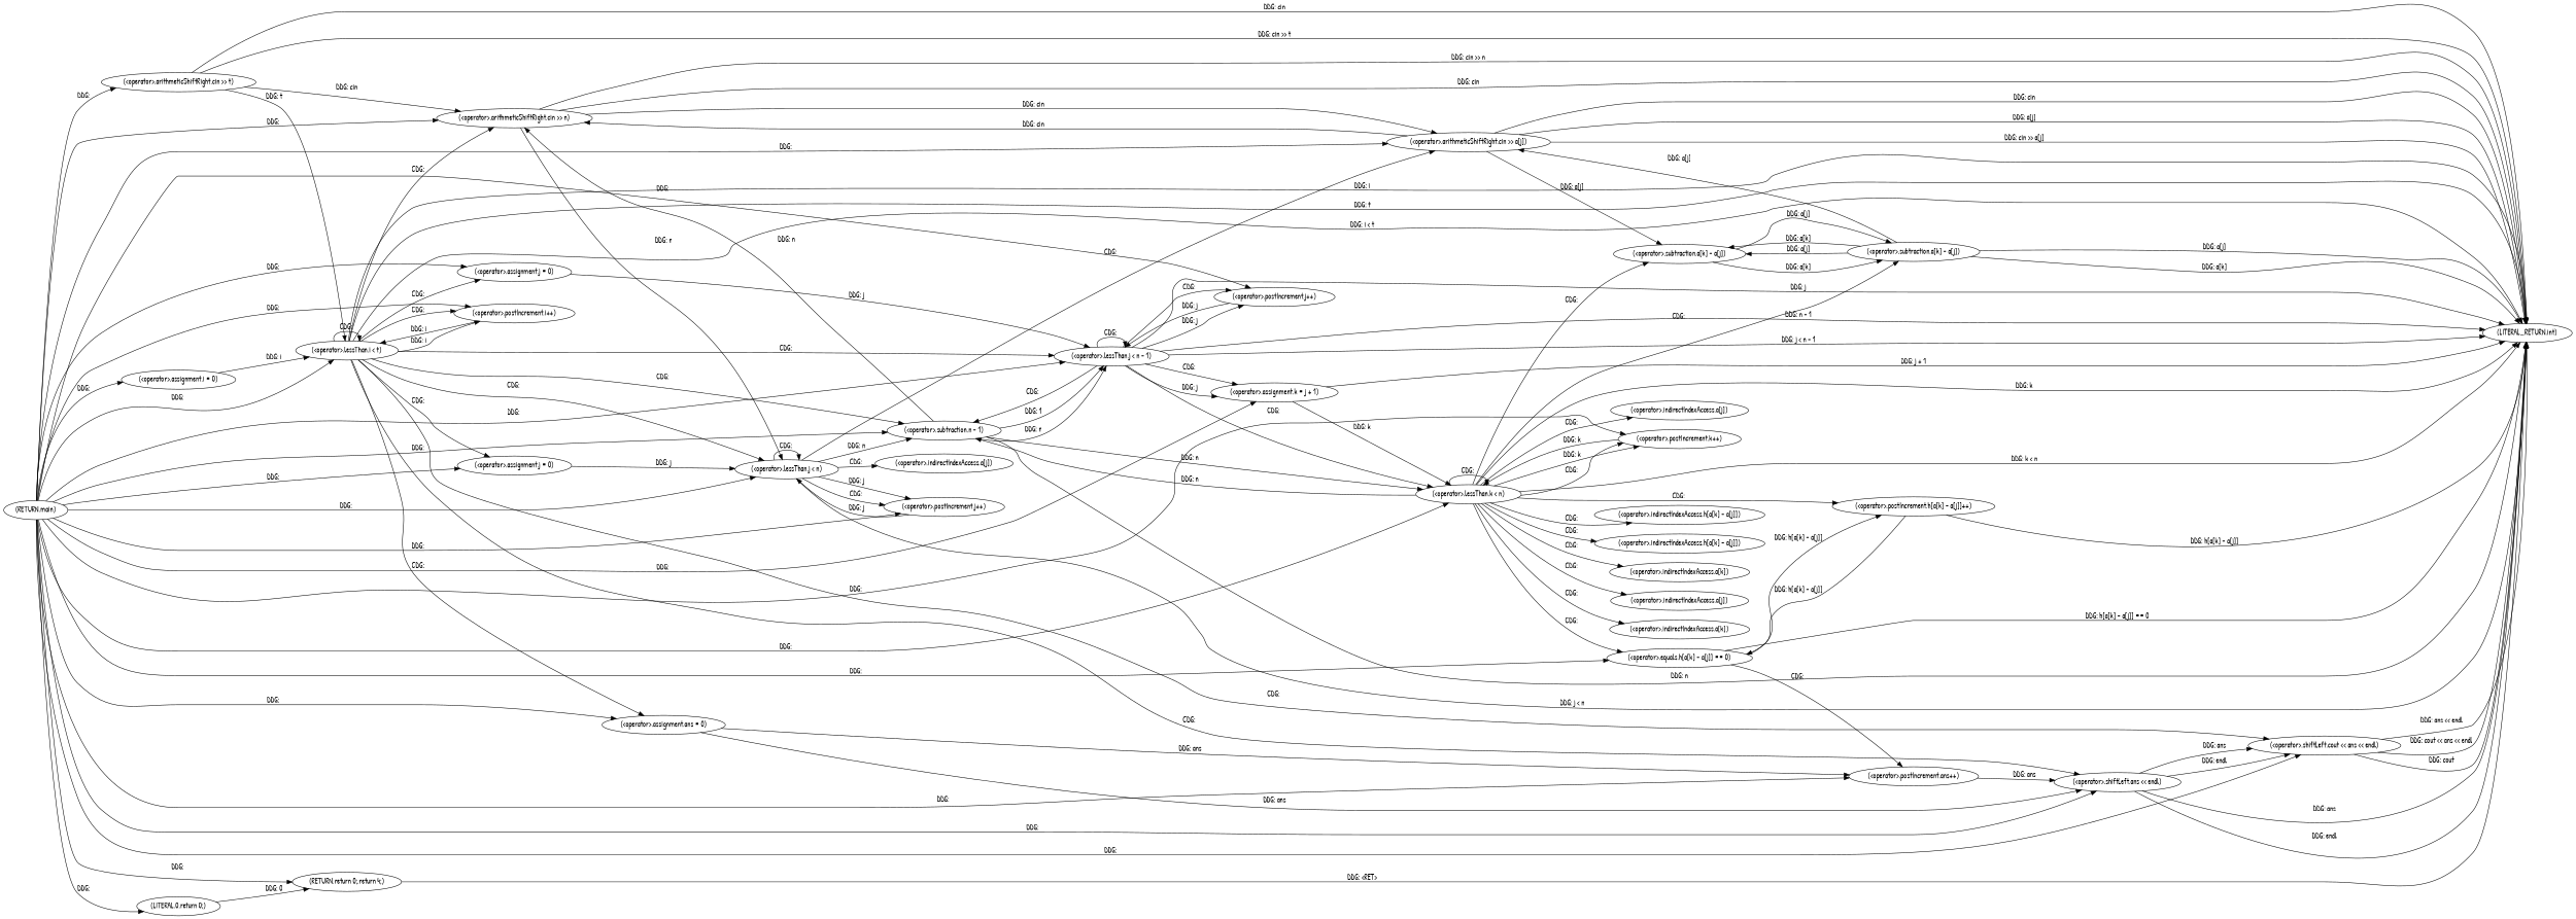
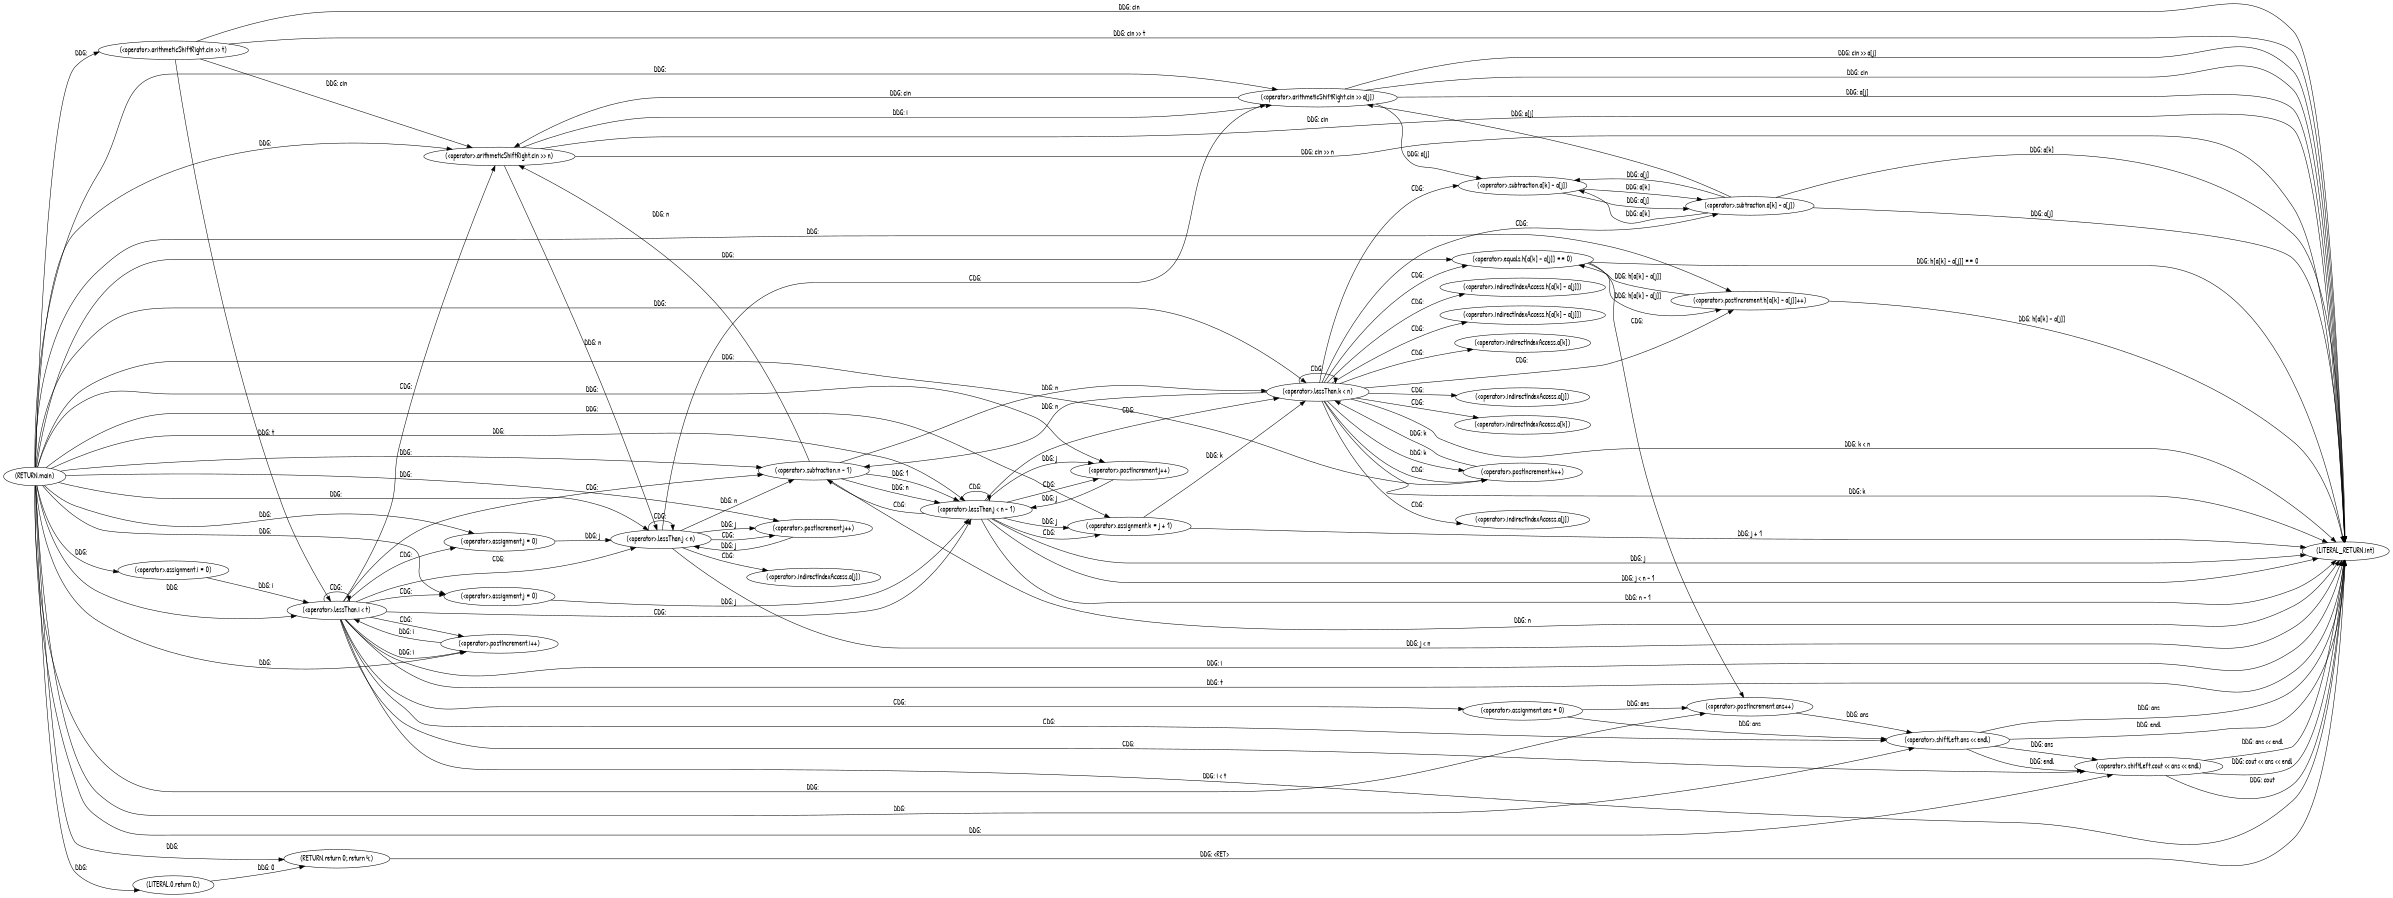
  digraph {
    fontname="Patrick Hand"
    rankdir=LR
    node [fontname="Patrick Hand"]
    edge [fontname="Patrick Hand"]
    n1 [label="(RETURN,main)"]
    n2 [label="(<operator>.arithmeticShiftRight,cin >> t)"]
    n3 [label="(RETURN,return 0;,return 4;)"]
    n4 [label="(<operator>.assignment,i = 0)"]
    n5 [label="(<operator>.lessThan,i < t)"]
    n6 [label="(<operator>.postIncrement,i++)"]
    n7 [label="(LITERAL,0,return 0;)"]
    n8 [label="(<operator>.arithmeticShiftRight,cin >> n)"]
    n9 [label="(<operator>.assignment,ans = 0)"]
    n10 [label="(<operator>.shiftLeft,cout << ans << endl)"]
    n11 [label="(<operator>.assignment,j = 0)"]
    n12 [label="(<operator>.lessThan,j < n)"]
    n13 [label="(<operator>.postIncrement,j++)"]
    n14 [label="(<operator>.arithmeticShiftRight,cin >> a[j])"]
    n15 [label="(<operator>.assignment,j = 0)"]
    n16 [label="(<operator>.lessThan,j < n - 1)"]
    n17 [label="(<operator>.postIncrement,j++)"]
    n18 [label="(<operator>.shiftLeft,ans << endl)"]
    n19 [label="(<operator>.subtraction,n - 1)"]
    n20 [label="(<operator>.assignment,k = j + 1)"]
    n21 [label="(<operator>.lessThan,k < n)"]
    n22 [label="(<operator>.postIncrement,k++)"]
    n23 [label="(<operator>.equals,h[a[k] - a[j]] == 0)"]
    n24 [label="(<operator>.postIncrement,ans++)"]
    n25 [label="(LITERAL_RETURN,int)"]
    n26 [label="(<operator>.indirectIndexAccess,a[j])"]
    n27 [label="(<operator>.subtraction,a[k] - a[j])"]
    n28 [label="(<operator>.postIncrement,h[a[k] - a[j]]++)"]
    n29 [label="(<operator>.subtraction,a[k] - a[j])"]
    n30 [label="(<operator>.indirectIndexAccess,h[a[k] - a[j]])"]
    n31 [label="(<operator>.indirectIndexAccess,h[a[k] - a[j]])"]
    n32 [label="(<operator>.indirectIndexAccess,a[k])"]
    n33 [label="(<operator>.indirectIndexAccess,a[j])"]
    n34 [label="(<operator>.indirectIndexAccess,a[k])"]
    n35 [label="(<operator>.indirectIndexAccess,a[j])"]
    n1 -> n2 [label="DDG: "]
    n1 -> n3 [label="DDG: "]
    n1 -> n4 [label="DDG: "]
    n1 -> n5 [label="DDG: "]
    n1 -> n6 [label="DDG: "]
    n1 -> n7 [label="DDG: "]
    n1 -> n8 [label="DDG: "]
-   n1 -> n9 [label="DDG: "]
+   n1 -> n28 [label="DDG: "]
    n1 -> n10 [label="DDG: "]
    n1 -> n11 [label="DDG: "]
    n1 -> n12 [label="DDG: "]
    n1 -> n13 [label="DDG: "]
    n1 -> n14 [label="DDG: "]
    n1 -> n15 [label="DDG: "]
    n1 -> n16 [label="DDG: "]
    n1 -> n17 [label="DDG: "]
    n1 -> n18 [label="DDG: "]
    n1 -> n19 [label="DDG: "]
    n1 -> n20 [label="DDG: "]
    n1 -> n21 [label="DDG: "]
    n1 -> n22 [label="DDG: "]
    n1 -> n23 [label="DDG: "]
    n1 -> n24 [label="DDG: "]
    n2 -> n5 [label="DDG: t"]
    n2 -> n8 [label="DDG: cin"]
    n2 -> n25 [label="DDG: cin"]
    n2 -> n25 [label="DDG: cin >> t"]
    n3 -> n25 [label="DDG: <RET>"]
    n4 -> n5 [label="DDG: i"]
    n5 -> n5 [label="CDG: "]
    n5 -> n6 [label="DDG: i"]
    n5 -> n6 [label="CDG: "]
    n5 -> n8 [label="CDG: "]
    n5 -> n9 [label="CDG: "]
    n5 -> n10 [label="CDG: "]
    n5 -> n11 [label="CDG: "]
    n5 -> n12 [label="CDG: "]
    n5 -> n15 [label="CDG: "]
    n5 -> n16 [label="CDG: "]
    n5 -> n18 [label="CDG: "]
    n5 -> n19 [label="CDG: "]
    n5 -> n25 [label="DDG: i"]
    n5 -> n25 [label="DDG: t"]
    n5 -> n25 [label="DDG: i < t"]
    n6 -> n5 [label="DDG: i"]
    n7 -> n3 [label="DDG: 0"]
    n8 -> n12 [label="DDG: n"]
-   n8 -> n14 [label="DDG: cin"]
+   n8 -> n14 [label="DDG: i"]
    n8 -> n25 [label="DDG: cin"]
    n8 -> n25 [label="DDG: cin >> n"]
    n9 -> n18 [label="DDG: ans"]
    n9 -> n24 [label="DDG: ans"]
    n10 -> n25 [label="DDG: ans << endl"]
    n10 -> n25 [label="DDG: cout << ans << endl"]
    n10 -> n25 [label="DDG: cout"]
    n11 -> n12 [label="DDG: j"]
    n12 -> n12 [label="CDG: "]
    n12 -> n13 [label="DDG: j"]
    n12 -> n13 [label="CDG: "]
    n12 -> n14 [label="CDG: "]
    n12 -> n19 [label="DDG: n"]
    n12 -> n25 [label="DDG: j < n"]
    n12 -> n26 [label="CDG: "]
    n13 -> n12 [label="DDG: j"]
    n14 -> n8 [label="DDG: cin"]
    n14 -> n25 [label="DDG: cin"]
    n14 -> n25 [label="DDG: a[j]"]
    n14 -> n25 [label="DDG: cin >> a[j]"]
    n14 -> n27 [label="DDG: a[j]"]
    n15 -> n16 [label="DDG: j"]
    n16 -> n16 [label="CDG: "]
    n16 -> n17 [label="DDG: j"]
    n16 -> n17 [label="CDG: "]
    n16 -> n19 [label="CDG: "]
    n16 -> n20 [label="DDG: j"]
    n16 -> n20 [label="CDG: "]
    n16 -> n21 [label="CDG: "]
    n16 -> n25 [label="DDG: j"]
    n16 -> n25 [label="DDG: n - 1"]
    n16 -> n25 [label="DDG: j < n - 1"]
    n17 -> n16 [label="DDG: j"]
    n18 -> n10 [label="DDG: endl"]
    n18 -> n10 [label="DDG: ans"]
    n18 -> n25 [label="DDG: ans"]
    n18 -> n25 [label="DDG: endl"]
    n19 -> n8 [label="DDG: n"]
    n19 -> n16 [label="DDG: 1"]
    n19 -> n16 [label="DDG: n"]
    n19 -> n21 [label="DDG: n"]
    n19 -> n25 [label="DDG: n"]
    n20 -> n21 [label="DDG: k"]
    n20 -> n25 [label="DDG: j + 1"]
    n21 -> n19 [label="DDG: n"]
    n21 -> n21 [label="CDG: "]
    n21 -> n22 [label="DDG: k"]
    n21 -> n22 [label="CDG: "]
    n21 -> n23 [label="CDG: "]
    n21 -> n25 [label="DDG: k"]
    n21 -> n25 [label="DDG: k < n"]
    n21 -> n27 [label="CDG: "]
    n21 -> n28 [label="CDG: "]
    n21 -> n29 [label="CDG: "]
    n21 -> n30 [label="CDG: "]
    n21 -> n31 [label="CDG: "]
    n21 -> n32 [label="CDG: "]
    n21 -> n33 [label="CDG: "]
    n21 -> n34 [label="CDG: "]
    n21 -> n35 [label="CDG: "]
    n22 -> n21 [label="DDG: k"]
    n23 -> n24 [label="CDG: "]
    n23 -> n25 [label="DDG: h[a[k] - a[j]] == 0"]
    n23 -> n28 [label="DDG: h[a[k] - a[j]]"]
    n24 -> n18 [label="DDG: ans"]
    n27 -> n29 [label="DDG: a[k]"]
    n27 -> n29 [label="DDG: a[j]"]
    n28 -> n23 [label="DDG: h[a[k] - a[j]]"]
    n28 -> n25 [label="DDG: h[a[k] - a[j]]"]
    n29 -> n14 [label="DDG: a[j]"]
    n29 -> n25 [label="DDG: a[k]"]
    n29 -> n25 [label="DDG: a[j]"]
    n29 -> n27 [label="DDG: a[k]"]
    n29 -> n27 [label="DDG: a[j]"]
  }
